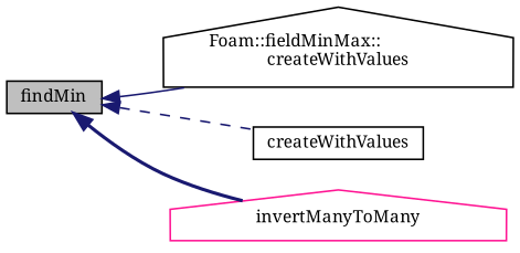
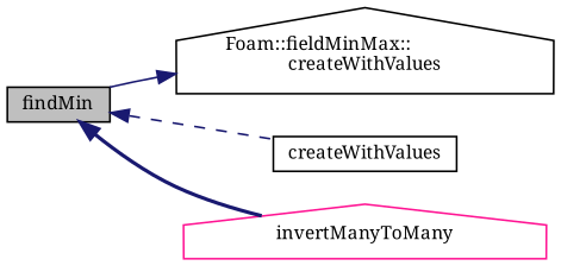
  digraph {
    fontname="Noto Serif"
    rankdir=LR
    node [color=black fontname="Noto Serif" fontsize=10 shape=box]
    edge [color=midnightblue dir=back fontname="Noto Serif" fontsize=10 labelfontname=FreeSans labelfontsize=10]
    n1 [fillcolor=grey75 fontcolor=black height=0.2 label=findMin style=filled width=0.4]
    n2 [height=0.2 label="Foam::fieldMinMax::\lcreateWithValues" shape=house width=0.4]
    n3 [height=0.2 label=createWithValues width=0.4]
    n4 [color=deeppink height=0.2 label=invertManyToMany shape=house width=0.4]
-   n1 -> n2 [style=solid]
+   n2 -> n1 [style=solid]
    n1 -> n3 [style=dashed]
    n1 -> n4 [style=bold]
  }
